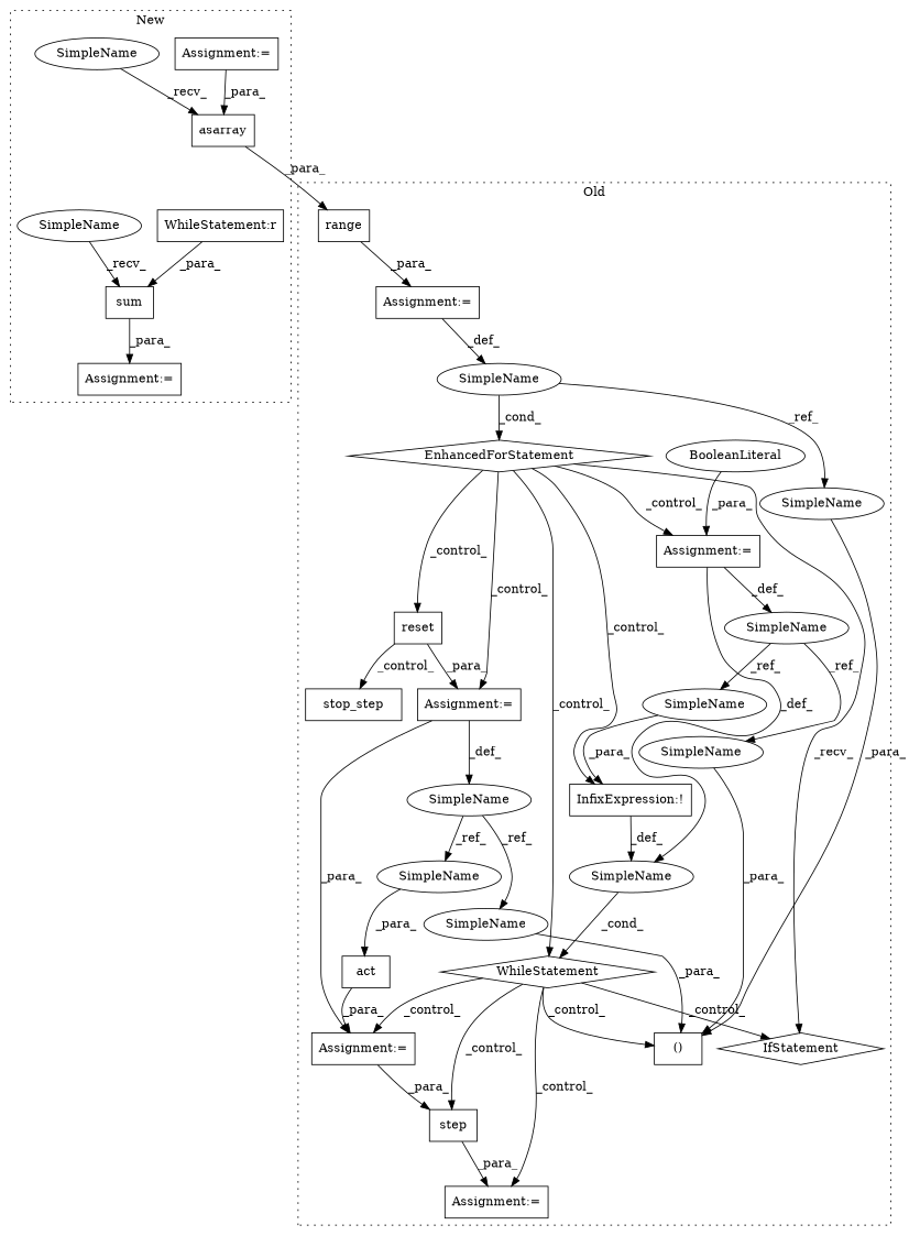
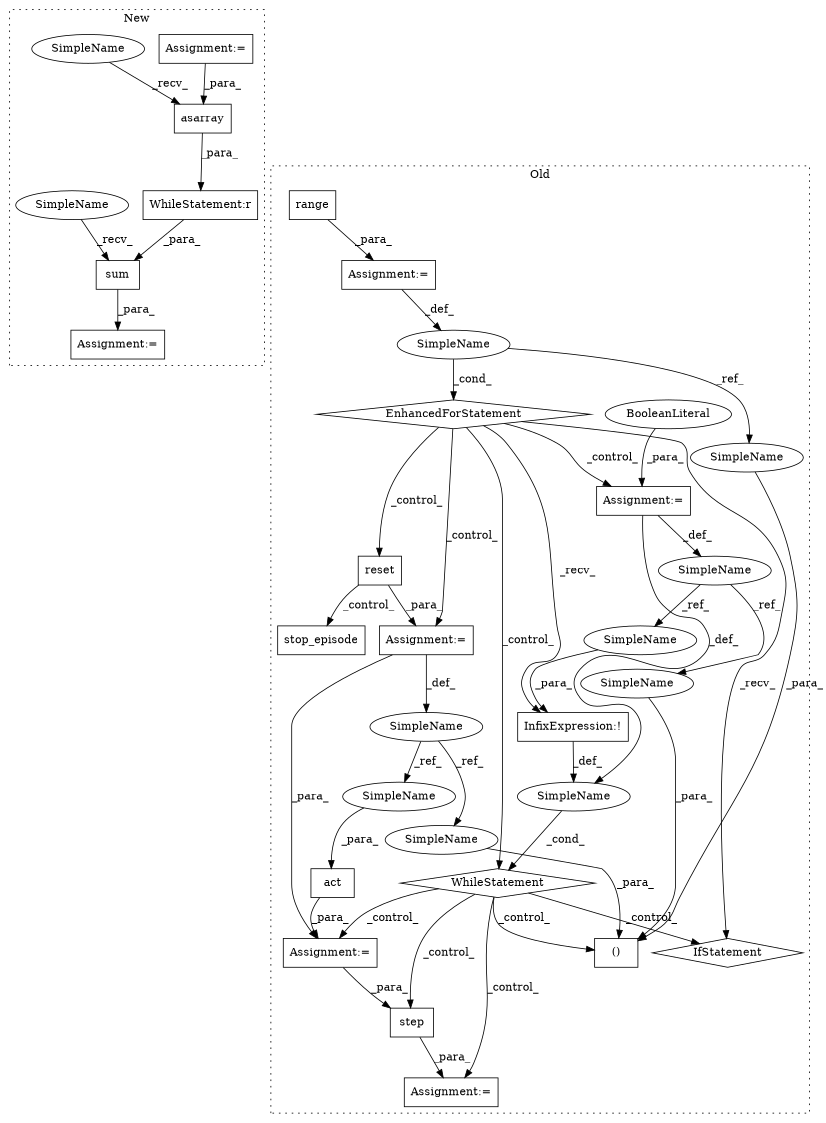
  digraph {
    node [a=42 l=1 s=2361 shape=box]
-   n1 [a=32 l=14 label=stop_step s=2484]
+   n1 [a=32 l=14 label=stop_episode s=2484]
    n2 [label=SimpleName s=2182 shape=ellipse]
    n3 [a=25 l="4,2" label=IfStatement s="2506,2550" shape=diamond]
    n4 [a=106 l=53 label="()"]
    n5 [a=38 label="InfixExpression:!" s=2304]
    n6 [a=70 l="53,2" label=EnhancedForStatement s="2125,2204" shape=diamond]
    n7 [a=32 l="6,1" label=range s="2186,2203"]
    n8 [l=3 label=SimpleName s=2233 shape=ellipse]
    n9 [a=32 l="4,1" label=act s="2334,2341"]
    n10 [label=SimpleName shape=ellipse l="" s=""]
    n11 [l=4 label=SimpleName s=2261 shape=ellipse]
    n12 [a=32 l=7 label=reset s=2246]
    n13 [a=32 l="5,1" label=step s="2425,2436"]
    n14 [a=7 label="Assignment:=" s=2327]
    n15 [a=7 l="53,2" label="Assignment:=" s="2125,2204"]
    n16 [a=7 label="Assignment:=" s=2265]
    n17 [a=9 l=5 label=BooleanLiteral s=2266 shape=ellipse]
    n18 [a=7 label="Assignment:=" s=2236]
    n19 [a=7 l=2 label="Assignment:=" s=2414]
    n20 [a=61 l="7,2" label=WhileStatement s="2297,2309" shape=diamond]
    n21 [label=SimpleName s=2413 shape=ellipse]
    n22 [l=3 label=SimpleName shape=ellipse]
    n23 [l=3 label=SimpleName s=2338 shape=ellipse]
    n24 [l=4 label=SimpleName s=2305 shape=ellipse]
    n25 [l=4 label=SimpleName s=2396 shape=ellipse]
    n26 [a=32 l="4,1" label=sum s="2194,2246"]
    n27 [a=32 l="8,1" label=asarray s="2204,2224"]
    n28 [a=27 l=4 label="WhileStatement:r" s=2225]
    n29 [a=7 label="Assignment:=" s=2187]
    n30 [a=7 label="Assignment:=" s=2112]
    n31 [l=5 label=SimpleName s=2198 shape=ellipse]
    n32 [l=5 label=SimpleName s=2188 shape=ellipse]
    subgraph cluster_1 {
      label=Old
      style=dotted
      n1
      n2
      n3
      n4
      n5
      n6
      n7
      n8
      n9
      n10
      n11
      n12
      n13
      n14
      n15
      n16
      n17
      n18
      n19
      n20
      n21
      n22
      n23
      n24
      n25
    }
    subgraph cluster_2 {
      label=New
      style=dotted
      n26
      n27
      n28
      n29
      n30
      n31
      n32
    }
    n2 -> n6 [label=_cond_]
    n2 -> n21 [label=_ref_]
    n5 -> n10 [label=_def_]
    n6 -> n3 [label=_recv_]
-   n6 -> n5 [label=_control_]
+   n6 -> n5 [label=_recv_]
    n6 -> n12 [label=_control_]
    n6 -> n16 [label=_control_]
    n6 -> n18 [label=_control_]
    n6 -> n20 [label=_control_]
    n7 -> n15 [label=_para_]
    n8 -> n22 [label=_ref_]
    n8 -> n23 [label=_ref_]
    n9 -> n14 [label=_para_]
    n10 -> n20 [label=_cond_]
    n11 -> n24 [label=_ref_]
    n11 -> n25 [label=_ref_]
    n12 -> n1 [label=_control_]
    n12 -> n18 [label=_para_]
    n13 -> n19 [label=_para_]
    n14 -> n13 [label=_para_]
    n15 -> n2 [label=_def_]
    n16 -> n10 [label=_def_]
    n16 -> n11 [label=_def_]
    n17 -> n16 [label=_para_]
    n18 -> n8 [label=_def_]
    n18 -> n14 [label=_para_]
    n20 -> n3 [label=_control_]
    n20 -> n4 [label=_control_]
    n20 -> n13 [label=_control_]
    n20 -> n14 [label=_control_]
    n20 -> n19 [label=_control_]
    n21 -> n4 [label=_para_]
    n22 -> n4 [label=_para_]
    n23 -> n9 [label=_para_]
    n24 -> n5 [label=_para_]
    n25 -> n4 [label=_para_]
    n26 -> n29 [label=_para_]
-   n27 -> n7 [label=_para_]
+   n27 -> n28 [label=_para_]
    n28 -> n26 [label=_para_]
    n30 -> n27 [label=_para_]
    n31 -> n27 [label=_recv_]
    n32 -> n26 [label=_recv_]
  }
